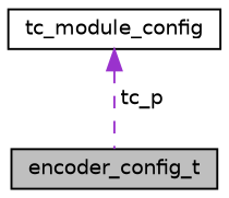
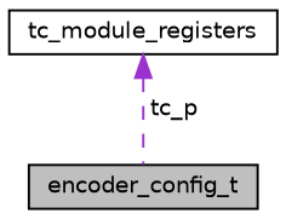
  digraph {
    node [color=black fontname=Helvetica fontsize=10 shape=record style=filled]
    n1 [fillcolor=grey75 fontcolor=black height=0.2 label=encoder_config_t width=0.4]
-   n2 [fillcolor=white height=0.2 label=tc_module_config width=0.4]
+   n2 [fillcolor=white height=0.2 label=tc_module_registers width=0.4]
    n2 -> n1 [color=darkorchid3 dir=back fontname=Helvetica fontsize=10 label=" tc_p" labelfontname=Helvetica labelfontsize=10 style=dashed]
  }
